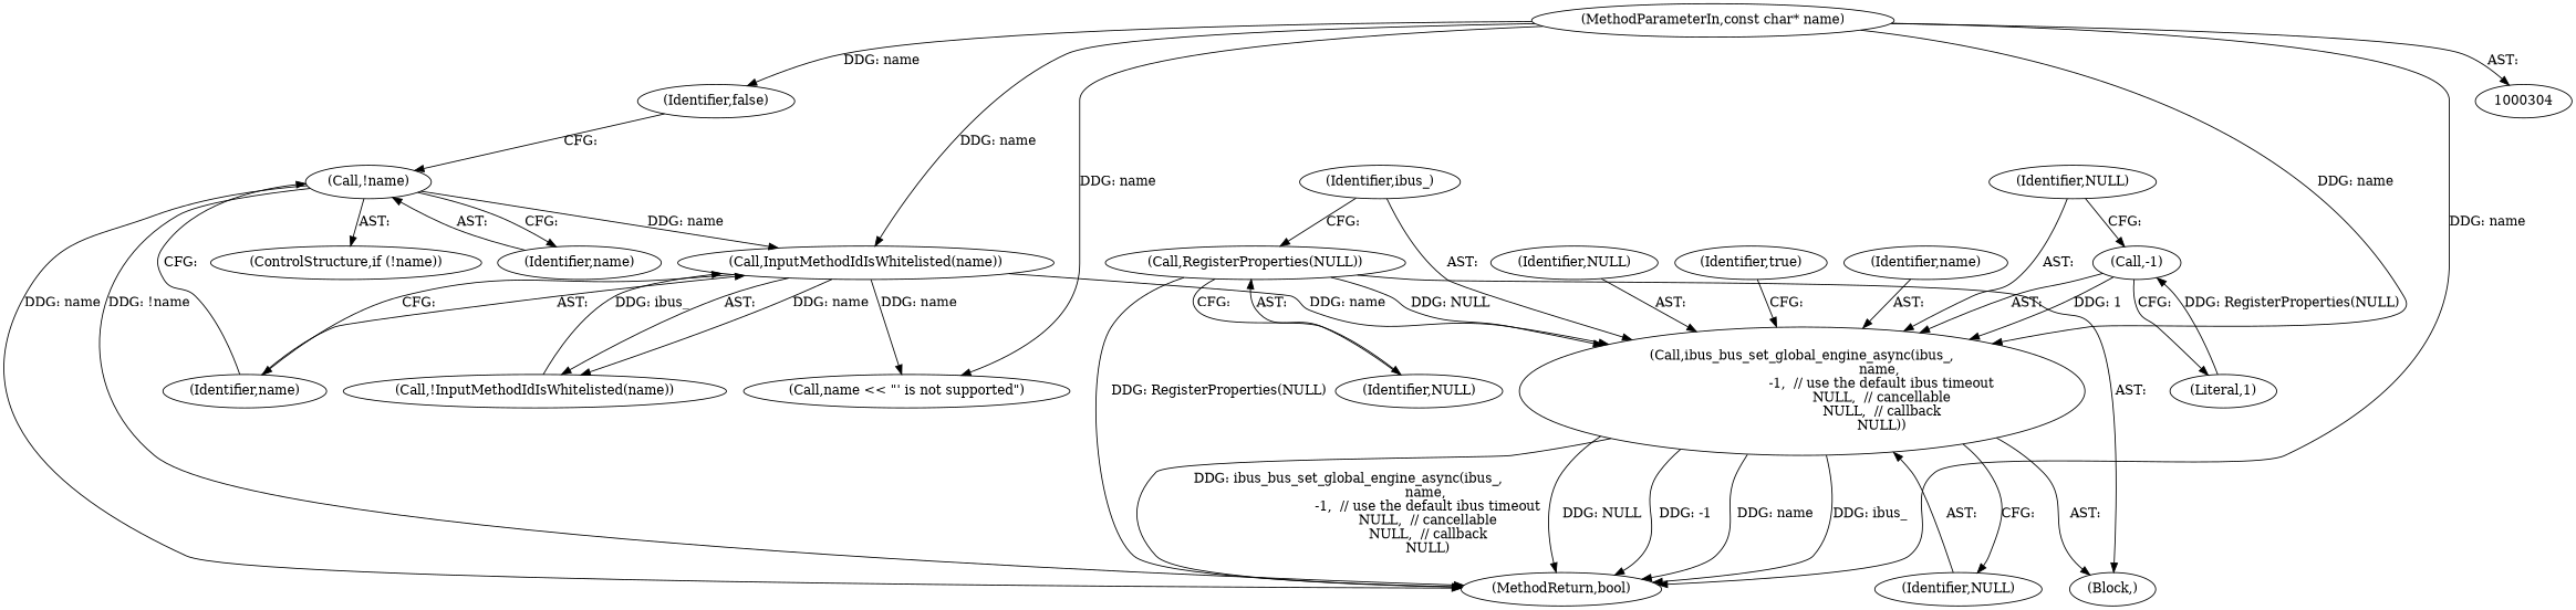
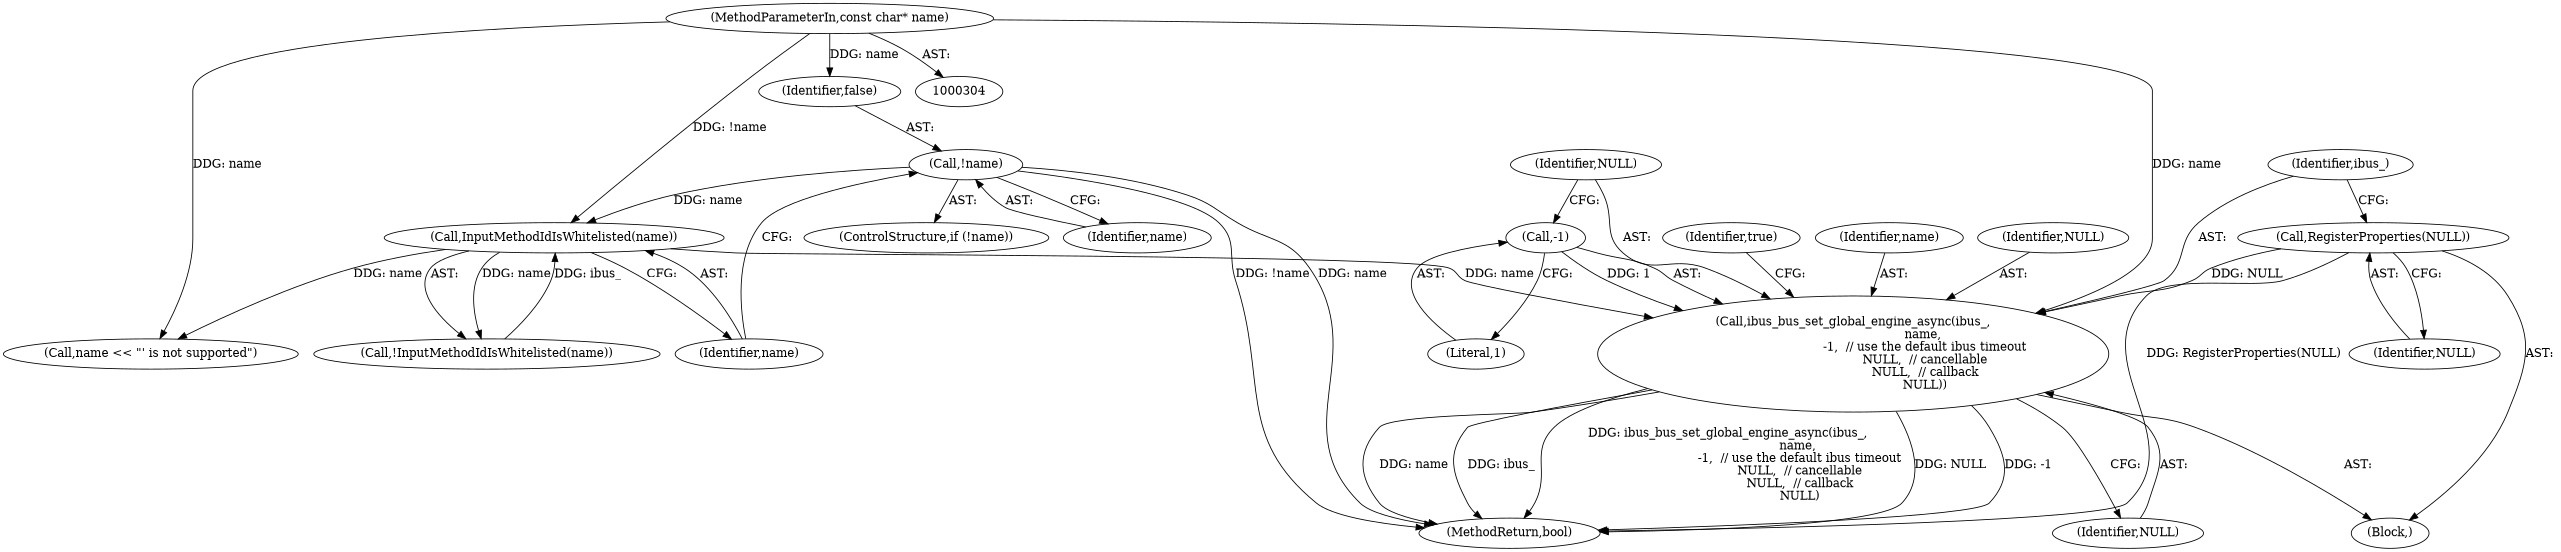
  digraph {
    n1 [label="(Call,ibus_bus_set_global_engine_async(ibus_,\n                                     name,\n                                      -1,  // use the default ibus timeout\n                                      NULL,  // cancellable\n                                      NULL,  // callback\n                                      NULL))"]
    n2 [label="(MethodReturn,bool)"]
    n3 [label="(Block,)"]
    n4 [label="(Identifier,NULL)"]
    n5 [label="(Call,InputMethodIdIsWhitelisted(name))"]
    n6 [label="(Call,!InputMethodIdIsWhitelisted(name))"]
    n7 [label="(Call,name << \"' is not supported\")"]
    n8 [label="(Identifier,name)"]
    n9 [label="(Call,!name)"]
    n10 [label="(ControlStructure,if (!name))"]
    n11 [label="(Identifier,name)"]
    n12 [label="(MethodParameterIn,const char* name)"]
    n13 [label=1000304]
    n14 [label="(Identifier,false)"]
    n15 [label="(Call,-1)"]
    n16 [label="(Literal,1)"]
    n17 [label="(Call,RegisterProperties(NULL))"]
    n18 [label="(Identifier,NULL)"]
    n19 [label="(Identifier,NULL)"]
    n20 [label="(Identifier,NULL)"]
    n21 [label="(Identifier,true)"]
    n22 [label="(Identifier,name)"]
    n23 [label="(Identifier,ibus_)"]
    n1 -> n2 [label="DDG: name"]
    n1 -> n2 [label="DDG: ibus_"]
    n1 -> n2 [label="DDG: ibus_bus_set_global_engine_async(ibus_,\n                                     name,\n                                      -1,  // use the default ibus timeout\n                                      NULL,  // cancellable\n                                      NULL,  // callback\n                                      NULL)"]
    n1 -> n2 [label="DDG: NULL"]
    n1 -> n2 [label="DDG: -1"]
    n1 -> n3 [label="AST: "]
    n1 -> n4 [label="CFG: "]
    n4 -> n1 [label="AST: "]
    n5 -> n1 [label="DDG: name"]
    n5 -> n6 [label="AST: "]
    n5 -> n6 [label="DDG: name"]
    n5 -> n7 [label="DDG: name"]
    n5 -> n8 [label="CFG: "]
    n6 -> n5 [label="DDG: ibus_"]
    n8 -> n5 [label="AST: "]
    n8 -> n9 [label="CFG: "]
    n9 -> n2 [label="DDG: !name"]
    n9 -> n2 [label="DDG: name"]
    n9 -> n5 [label="DDG: name"]
    n9 -> n10 [label="AST: "]
    n9 -> n11 [label="CFG: "]
    n11 -> n9 [label="AST: "]
    n12 -> n1 [label="DDG: name"]
-   n12 -> n2 [label="DDG: name"]
-   n12 -> n5 [label="DDG: name"]
+   n12 -> n5 [label="DDG: !name"]
    n12 -> n7 [label="DDG: name"]
    n12 -> n13 [label="AST: "]
    n12 -> n14 [label="DDG: name"]
-   n14 -> n9 [label="CFG: "]
+   n14 -> n9 [label="AST: "]
    n15 -> n1 [label="AST: "]
    n15 -> n1 [label="DDG: 1"]
    n15 -> n16 [label="CFG: "]
-   n16 -> n15 [label="DDG: RegisterProperties(NULL)"]
+   n16 -> n15 [label="AST: "]
    n17 -> n1 [label="DDG: NULL"]
    n17 -> n2 [label="DDG: RegisterProperties(NULL)"]
    n17 -> n3 [label="AST: "]
    n17 -> n18 [label="CFG: "]
    n18 -> n17 [label="AST: "]
    n19 -> n1 [label="AST: "]
    n20 -> n1 [label="AST: "]
    n20 -> n15 [label="CFG: "]
    n21 -> n1 [label="CFG: "]
    n22 -> n1 [label="AST: "]
    n23 -> n1 [label="AST: "]
    n23 -> n17 [label="CFG: "]
  }
